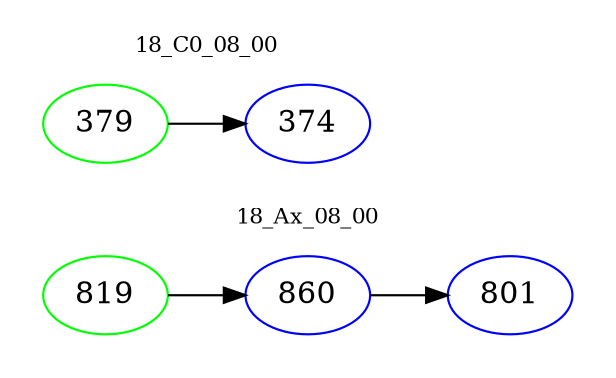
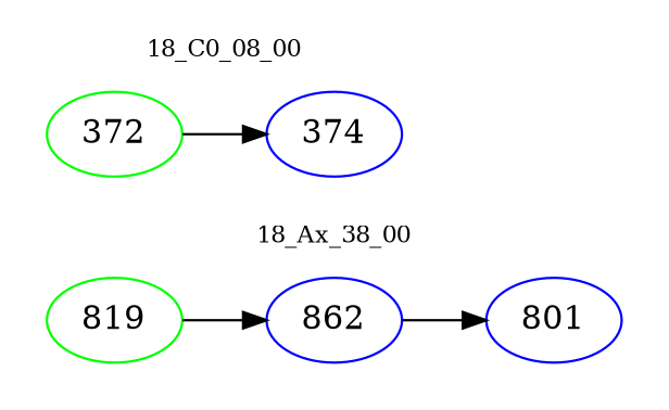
  digraph {
    fontname="DejaVu Serif"
    rankdir=LR
    node [color=blue fontname="DejaVu Serif"]
    edge [color=black fontname="DejaVu Serif"]
    n1 [color=green label=819]
-   n2 [label=860]
+   n2 [label=862]
    n3 [label=801]
-   n4 [color=green label=379]
+   n4 [color=green label=372]
    n5 [label=374]
    subgraph cluster_1 {
      color=white
      fontsize=10
-     label="18_Ax_08_00"
+     label="18_Ax_38_00"
      n1
      n2
      n3
    }
    subgraph cluster_2 {
      color=white
      fontsize=10
      label="18_C0_08_00"
      n4
      n5
    }
    n1 -> n2
    n2 -> n3
    n4 -> n5
  }
